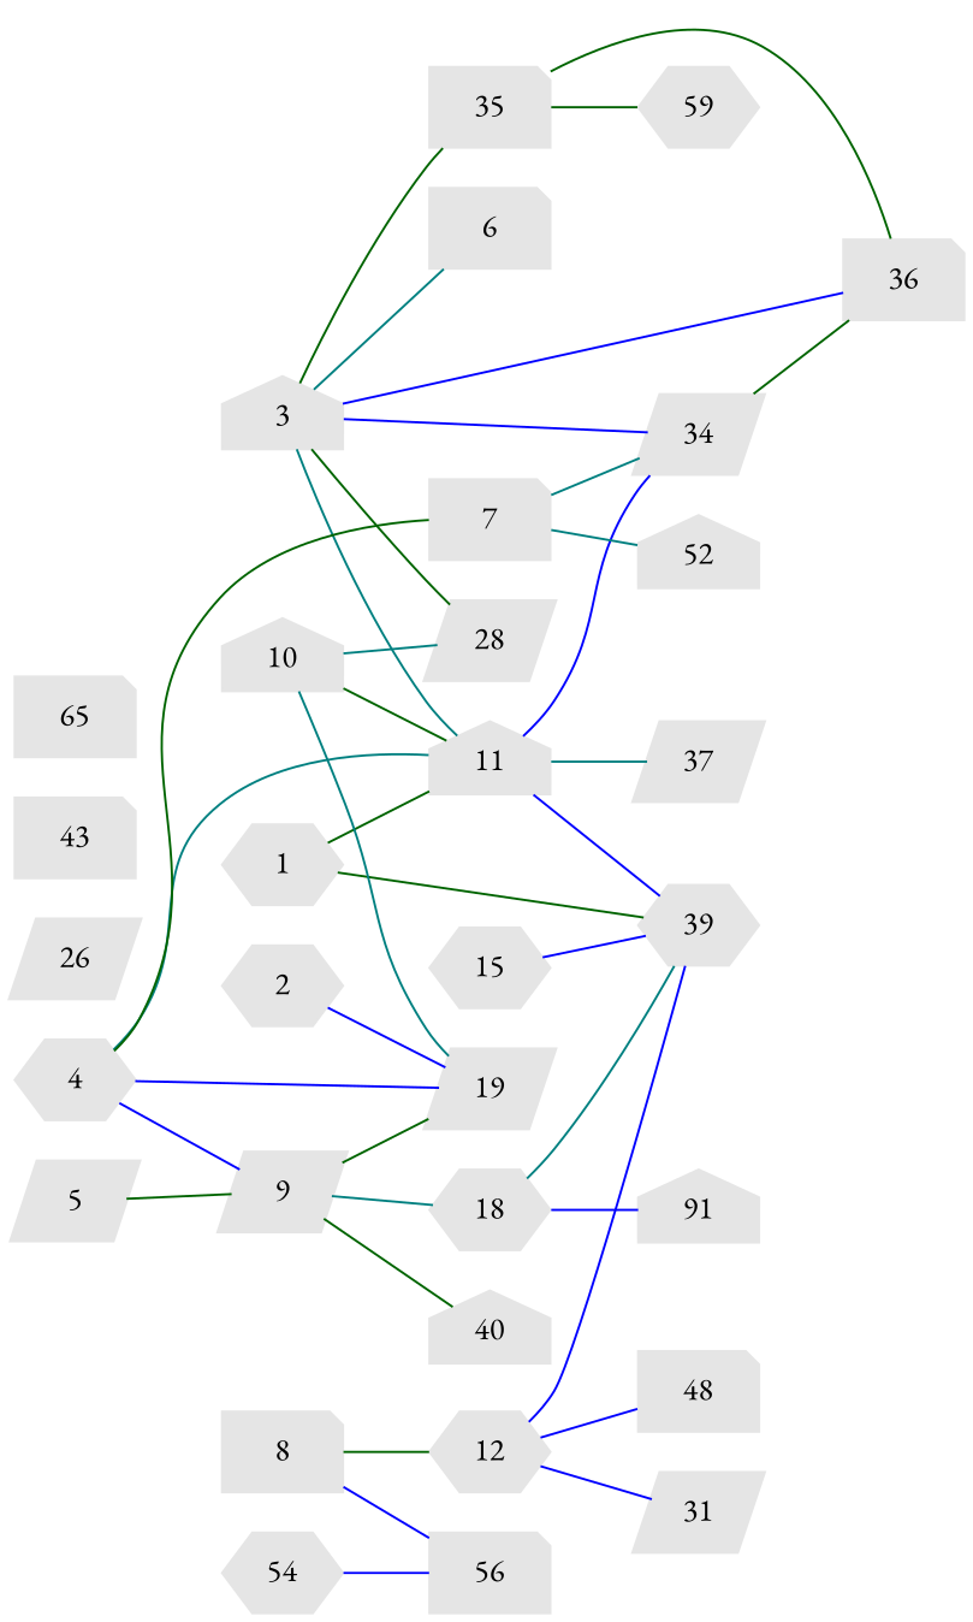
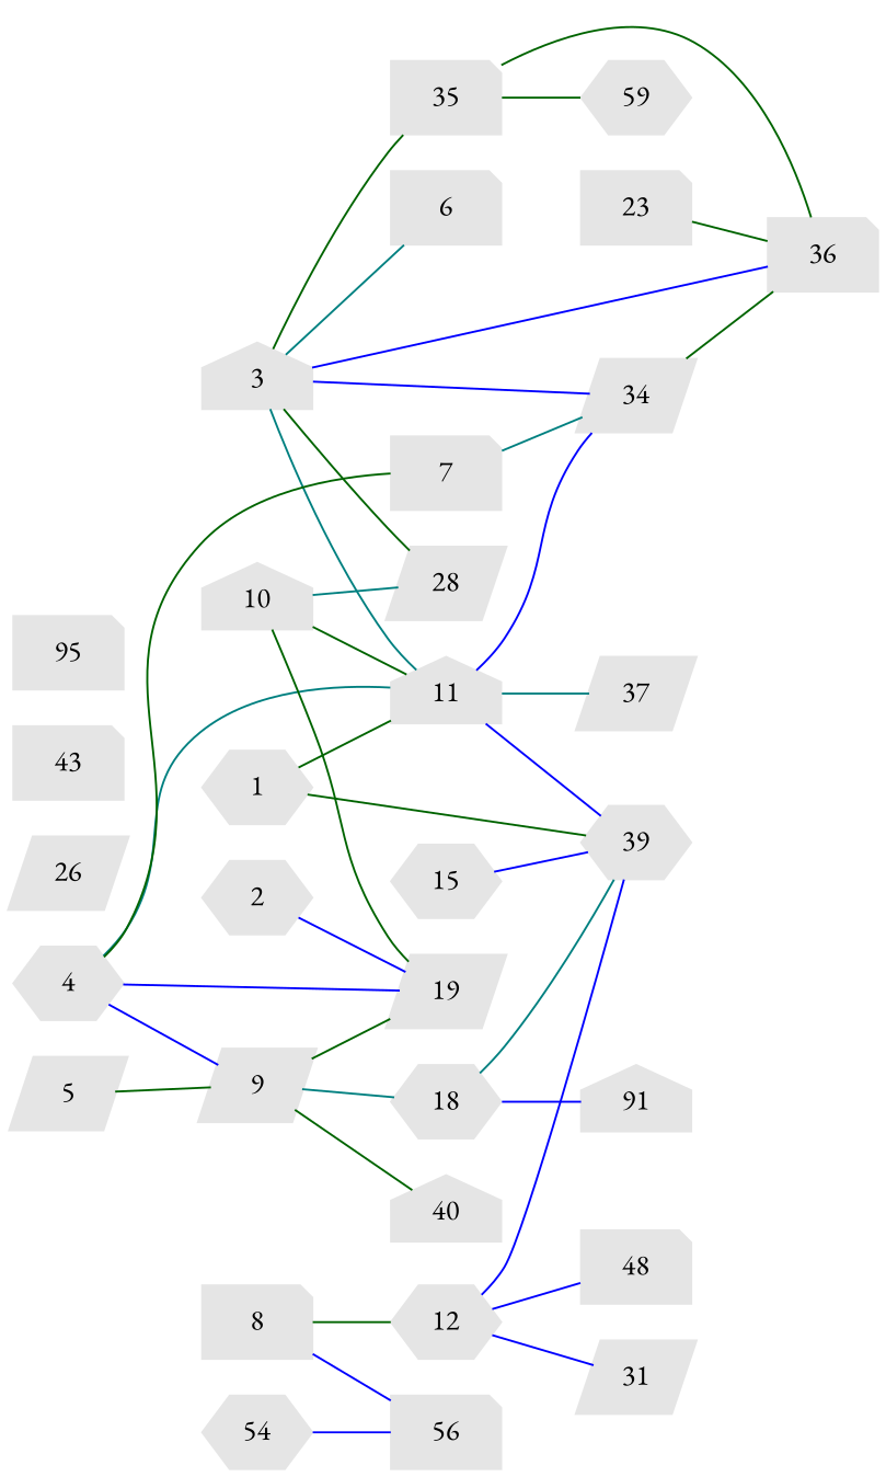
  graph {
    fontname="EB Garamond"
    rankdir=LR
    node [color=gray90 fontname="EB Garamond" shape=note style=filled]
    edge [color=darkgreen fontname="EB Garamond"]
    11 [shape=house super="+68+25+46+42"]
    34 [shape=parallelogram super="+55"]
    39 [shape=hexagon super="+60+61"]
    37 [shape=parallelogram]
    1 [shape=hexagon]
    19 [shape=parallelogram super="+47+62"]
    2 [shape=hexagon]
    3 [shape=house super="+67+22+14"]
    6
    28 [shape=parallelogram]
    35
    36
    59 [shape=hexagon]
    4 [shape=hexagon super="+17+64+21"]
    7 [super="+29"]
    9 [shape=parallelogram super="+13+30"]
-   52 [shape=house]
    18 [shape=hexagon super="+50"]
    40 [shape=house super="+63"]
    5 [shape=parallelogram super="+41"]
    12 [shape=hexagon super="+32"]
    31 [shape=parallelogram]
    48
    8
    56
    n26 [label=91 shape=house super="+57"]
    10 [shape=house super="+45"]
    15 [shape=hexagon]
+   23 [super="+53"]
    26 [shape=parallelogram]
    43
    54 [shape=hexagon]
-   65
+   65 [label=95]
    11 -- 34 [color=blue]
    11 -- 39 [color=blue weight=2]
    11 -- 37 [color=teal]
    34 -- 36
    1 -- 11
    1 -- 39
    2 -- 19 [color=blue]
    3 -- 11 [color=teal]
    3 -- 34 [color=blue weight=2]
    3 -- 6 [color=teal]
    3 -- 28
    3 -- 35
    3 -- 36 [color=blue]
    35 -- 36
    35 -- 59
    4 -- 11 [color=teal weight=2]
    4 -- 19 [color=blue]
    4 -- 7
    4 -- 9 [color=blue weight=3]
    7 -- 34 [color=teal]
-   7 -- 52 [color=teal]
    9 -- 19 [weight=3]
    9 -- 18 [color=teal]
    9 -- 40
    18 -- 39 [color=teal]
    18 -- n26 [color=blue]
    5 -- 9
    12 -- 39 [color=blue]
    12 -- 31 [color=blue]
    12 -- 48 [color=blue]
    8 -- 12
    8 -- 56 [color=blue]
    10 -- 11
-   10 -- 19 [color=teal]
+   10 -- 19
    10 -- 28 [color=teal]
    15 -- 39 [color=blue]
+   23 -- 36
    54 -- 56 [color=blue]
  }
